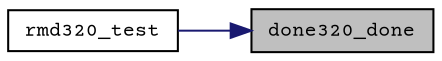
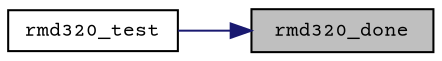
  digraph {
    rankdir=RL
    fontname="Courier Prime"
    node [color=black fontname="Courier Prime" fontsize=10 shape=record style=filled]
-   n1 [fillcolor=grey75 fontcolor=black height=0.2 label=done320_done width=0.4]
+   n1 [fillcolor=grey75 fontcolor=black height=0.2 label=rmd320_done width=0.4]
    n2 [fillcolor=white height=0.2 label=rmd320_test width=0.4]
    n1 -> n2 [color=midnightblue dir=back fontname="Courier Prime" fontsize=10 labelfontname=Helvetica labelfontsize=10 style=solid]
  }
